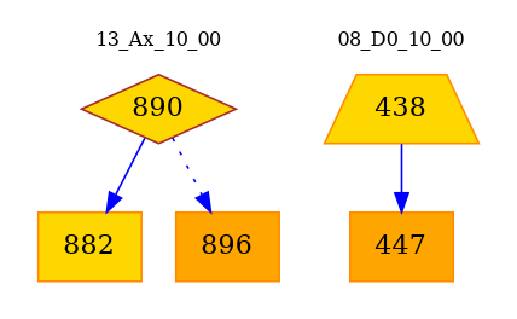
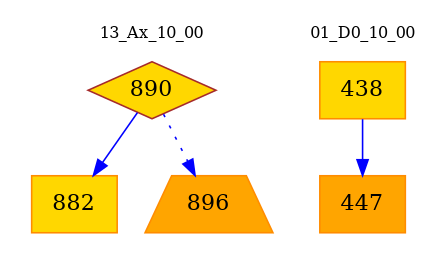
  digraph {
    fontname="DejaVu Serif"
    node [color=darkorange fillcolor=gold fontname="DejaVu Serif" shape=box style=filled]
    edge [color=blue fontname="DejaVu Serif" style=solid]
    n1 [color=brown label=890 shape=diamond]
    n2 [label=882]
-   n3 [fillcolor=orange label=896]
-   n4 [label=438 shape=trapezium]
+   n3 [fillcolor=orange label=896 shape=trapezium]
+   n4 [label=438]
    n5 [fillcolor=orange label=447]
    subgraph cluster_1 {
      color=white
      fontsize=10
      label="13_Ax_10_00"
      n1
      n2
      n3
    }
    subgraph cluster_2 {
      color=white
      fontsize=10
-     label="08_D0_10_00"
+     label="01_D0_10_00"
      n4
      n5
    }
    n1 -> n2
    n1 -> n3 [style=dotted]
    n4 -> n5
  }
